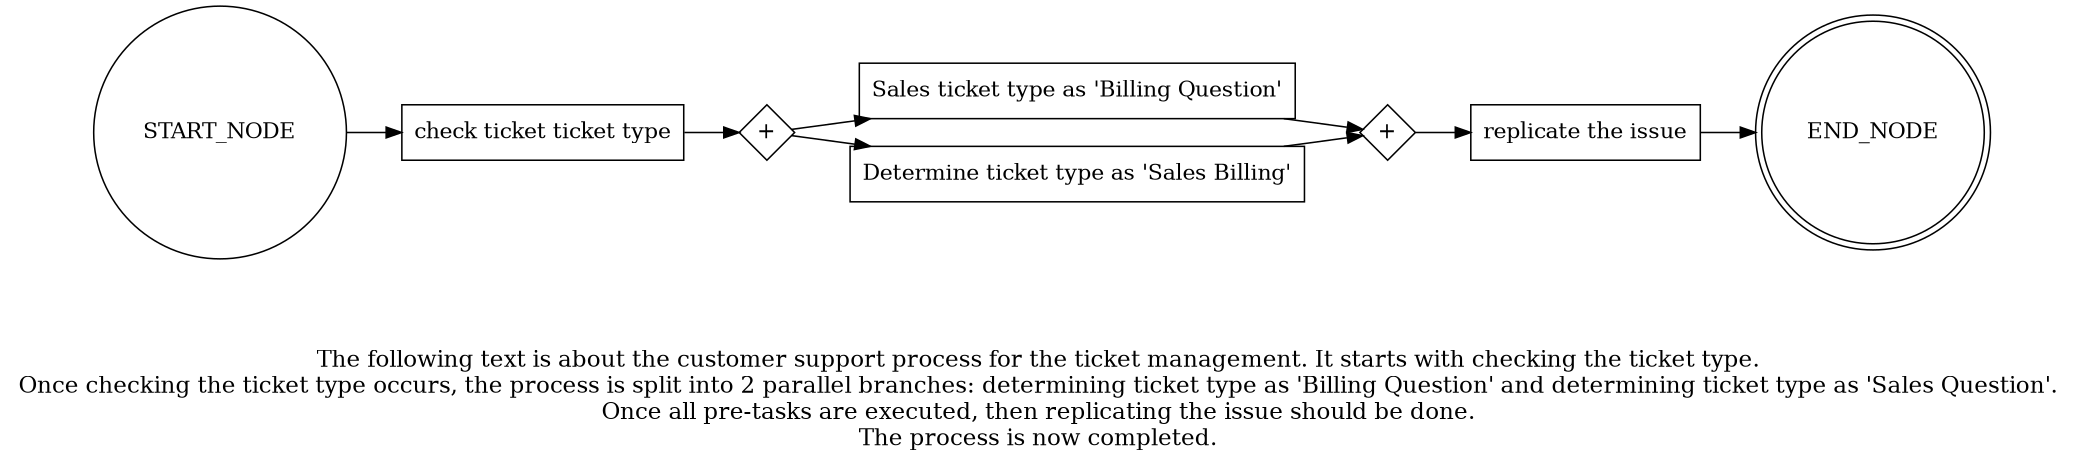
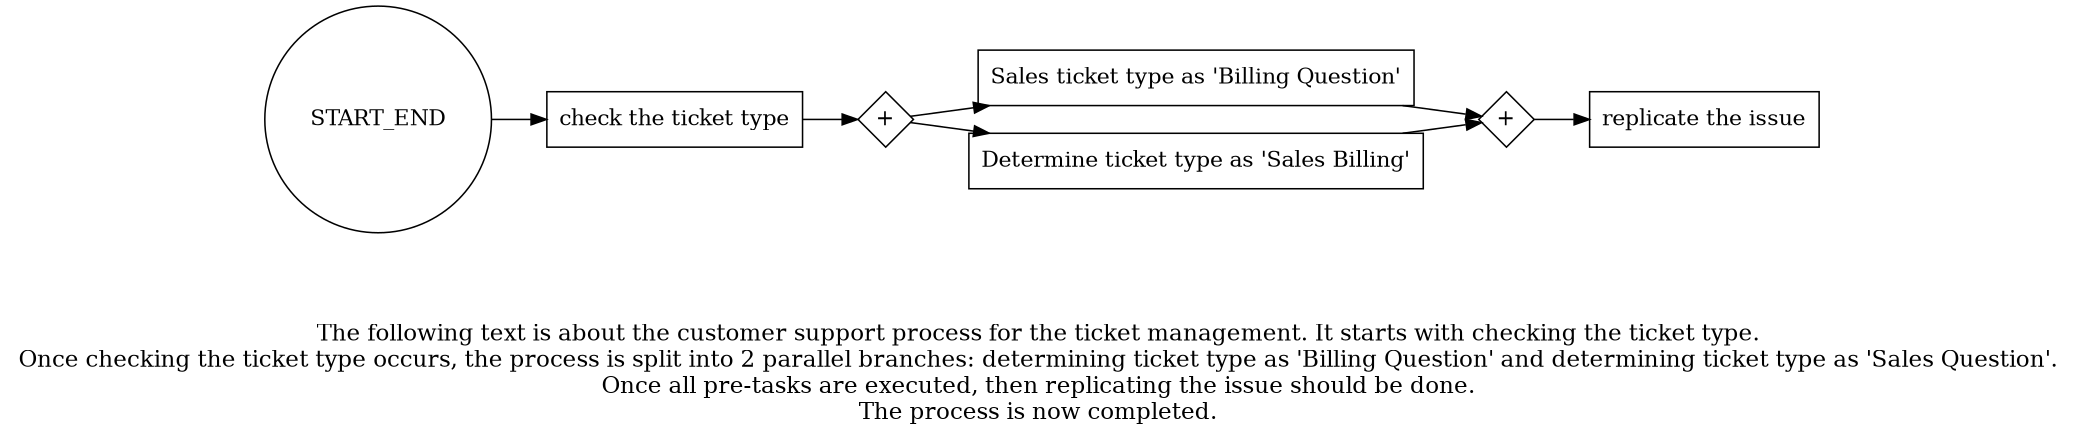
  digraph {
    fontsize=15
    label="\n\n\nThe following text is about the customer support process for the ticket management. It starts with checking the ticket type. \nOnce checking the ticket type occurs, the process is split into 2 parallel branches: determining ticket type as 'Billing Question' and determining ticket type as 'Sales Question'. \nOnce all pre-tasks are executed, then replicating the issue should be done. \nThe process is now completed. \n"
    rankdir=LR
    node [shape=box]
-   "check the ticket type" [label="check ticket ticket type"]
+   "check the ticket type"
    n2 [fixedsize=true label="+" shape=diamond width=0.5]
    n3 [label="Sales ticket type as 'Billing Question'"]
    n4 [label="Determine ticket type as 'Sales Billing'"]
    n5 [fixedsize=true label="+" shape=diamond width=0.5]
    "replicate the issue"
-   END_NODE [shape=doublecircle width=0.2]
-   START_NODE [shape=circle width=0.3]
+   START_NODE [shape=circle width=0.3 label=START_END]
    subgraph sub_1 {
      "check the ticket type"
      n2
      n3
      n4
      n5
      "replicate the issue"
    }
    "check the ticket type" -> n2
    n2 -> n3
    n2 -> n4
    n3 -> n5
    n4 -> n5
    n5 -> "replicate the issue"
-   "replicate the issue" -> END_NODE
    START_NODE -> "check the ticket type"
  }
